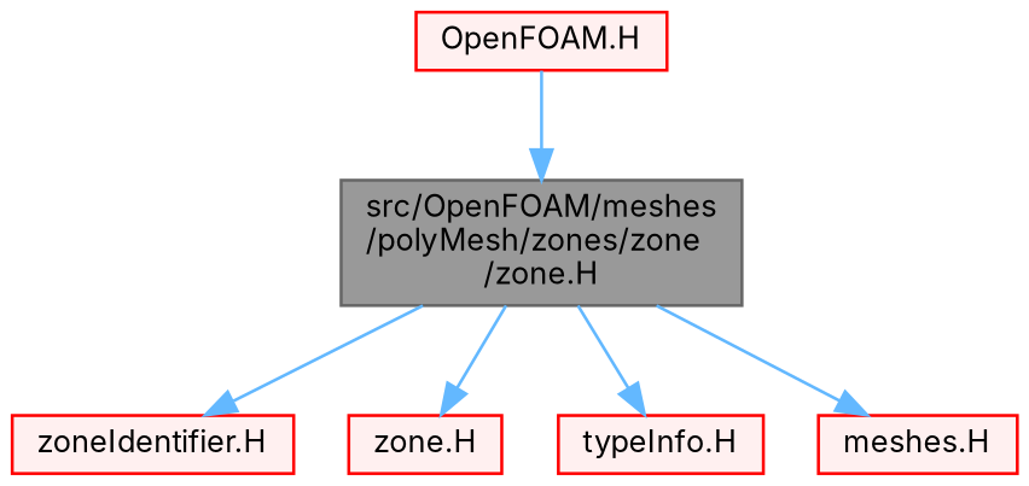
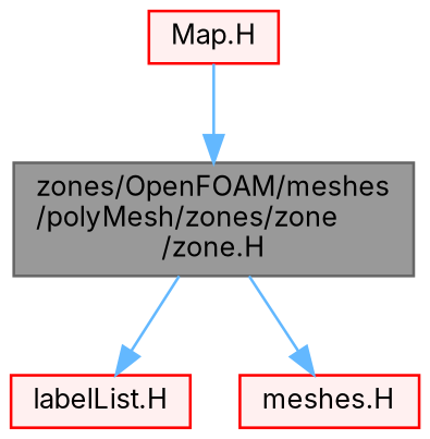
  digraph {
    fontname=Inter
    node [color=red fillcolor="#FFF0F0" fontname=Inter fontsize=10 shape=box style=filled]
    edge [color=steelblue1 fontname=Inter fontsize=10 labelfontname=Helvetica labelfontsize=10 style=solid]
-   n1 [color=gray40 fillcolor=grey60 fontcolor=black height=0.2 label="src/OpenFOAM/meshes\l/polyMesh/zones/zone\l/zone.H" width=0.4]
-   n2 [height=0.2 label="zoneIdentifier.H" width=0.4]
-   n3 [height=0.2 label="zone.H" width=0.4]
-   n4 [height=0.2 label="typeInfo.H" width=0.4]
+   n1 [color=gray40 fillcolor=grey60 fontcolor=black height=0.2 label="zones/OpenFOAM/meshes\l/polyMesh/zones/zone\l/zone.H" width=0.4]
+   n3 [height=0.2 label="labelList.H" width=0.4]
    n5 [height=0.2 label="meshes.H" width=0.4]
-   n6 [height=0.2 label="OpenFOAM.H" width=0.4]
-   n1 -> n2
+   n6 [height=0.2 label="Map.H" width=0.4]
    n1 -> n3
-   n1 -> n4
    n1 -> n5
    n6 -> n1
  }
